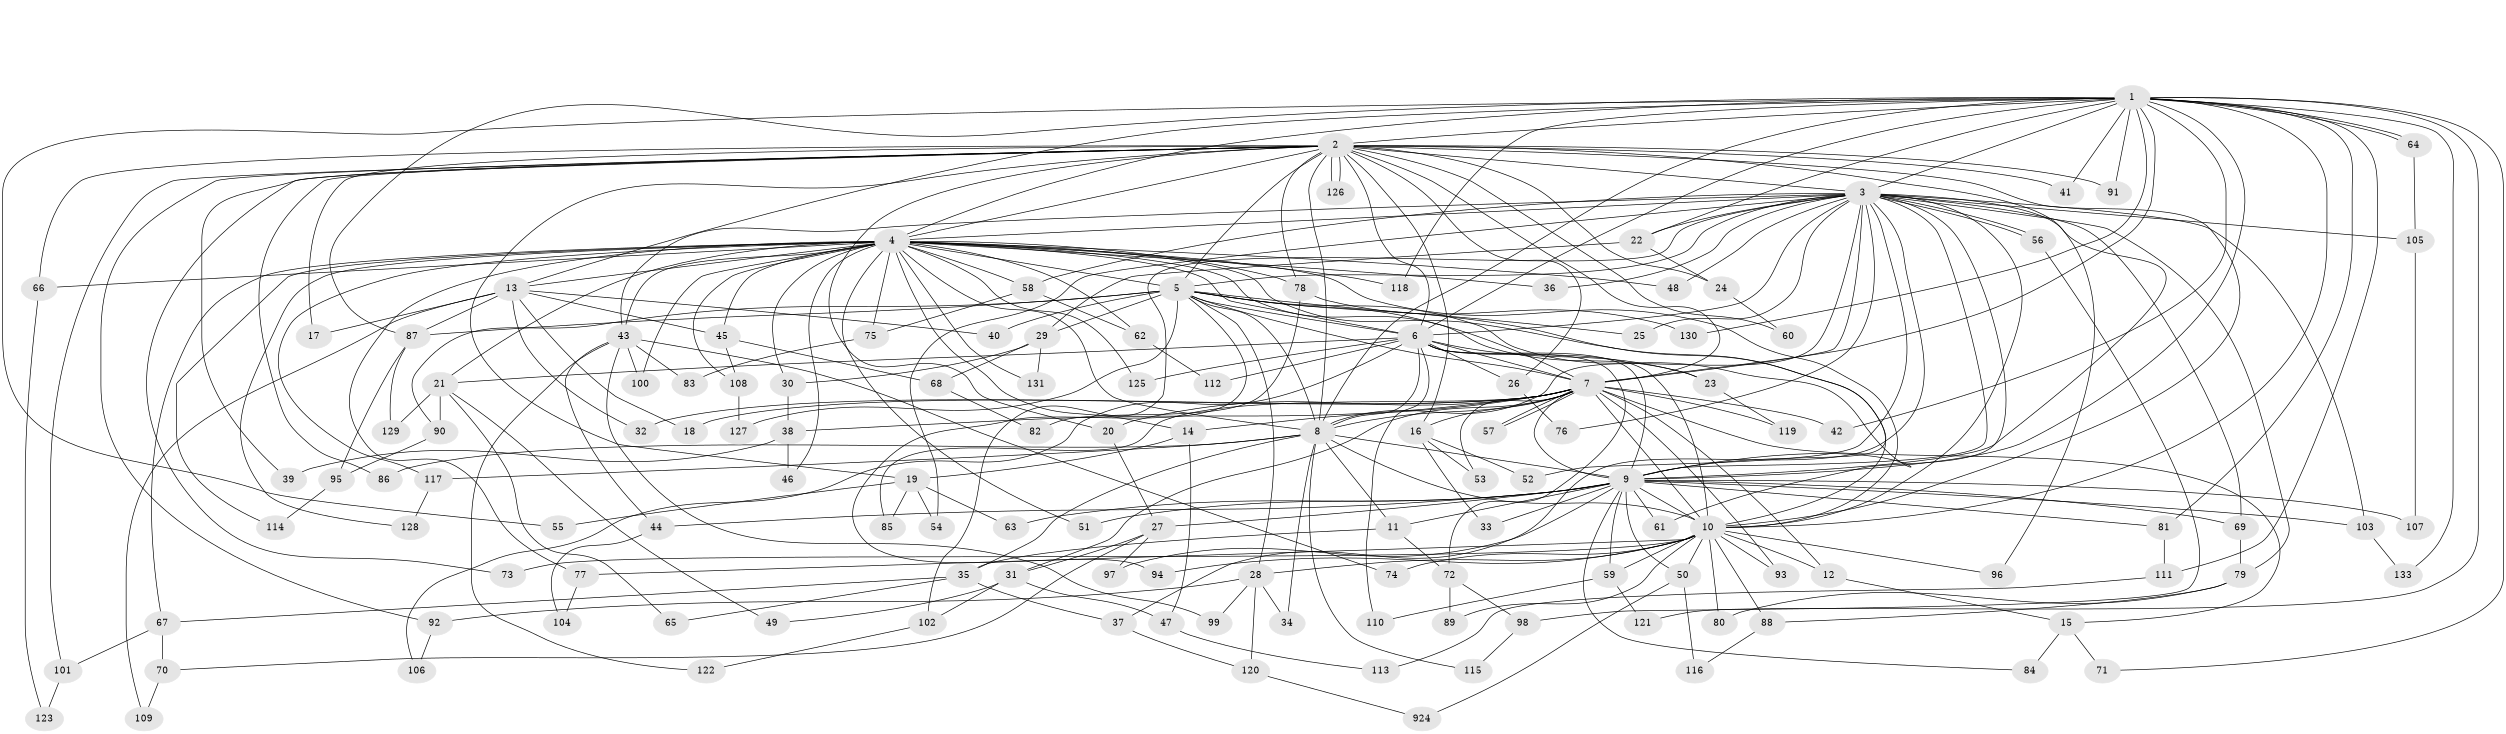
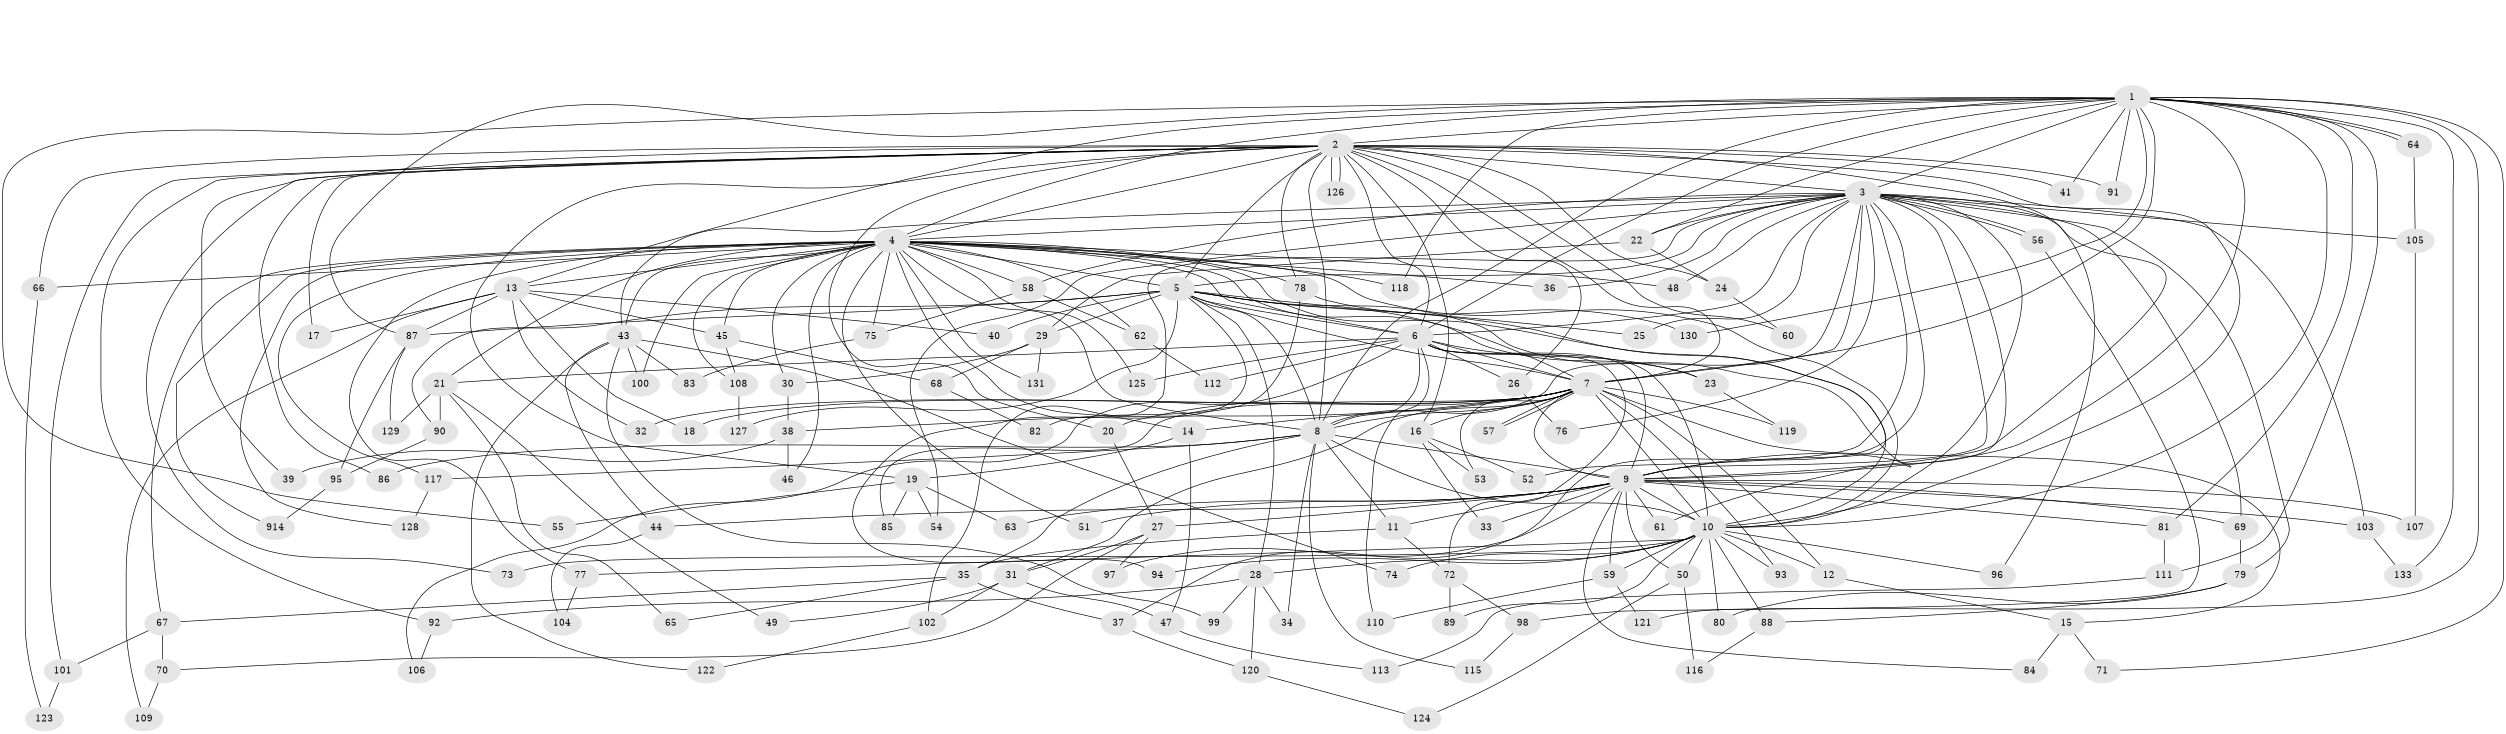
  graph {
    node [color=gray90 style=filled]
    1
    2
    3
    4
    6
    7
    8
    9
    10
    13
    22
    41
-   42
    55
    64
    71
    81
    91
    111
    118
    121
    130
    133
    87
    5
    16
    17
    19
    20
    24
    26
    39
    60
    66
    73
    78
    86
    92
    101
    126
    25
    36
    37
    43
    48
    52
    54
    56
    58
    61
    69
    76
    79
    96
    102
    103
    105
    14
    21
    30
    45
    46
    51
    62
    67
    75
    77
    100
    108
-   114
+   114 [label=914]
    117
    125
    128
    131
    23
    28
    29
    40
    90
    94
    127
    72
    106
    110
    112
    12
    15
    18
    31
    32
    38
    53
    57
    85
    93
    119
    11
    34
    35
    115
    44
    27
    33
    50
    59
    63
    84
    97
    107
    74
    80
    88
    89
    109
    113
    123
    82
    120
    99
    83
    122
    104
    98
    47
    49
    65
    129
    68
    70
    95
    116
-   124 [label=924]
+   124
    1 -- 2
    1 -- 3
    1 -- 4
    1 -- 6
    1 -- 7
    1 -- 8
    1 -- 9
    1 -- 10
    1 -- 13
    1 -- 22
    1 -- 41
-   1 -- 42
    1 -- 55
    1 -- 64
    1 -- 64
    1 -- 71
    1 -- 81
    1 -- 91
    1 -- 111
    1 -- 118
    1 -- 121
    1 -- 130
    1 -- 133
    1 -- 87
    2 -- 3
    2 -- 4
    2 -- 6
    2 -- 7
    2 -- 8
    2 -- 9
    2 -- 10
    2 -- 41
    2 -- 91
    2 -- 5
    2 -- 16
    2 -- 17
    2 -- 19
    2 -- 20
    2 -- 24
    2 -- 26
    2 -- 39
    2 -- 60
    2 -- 66
    2 -- 73
    2 -- 78
    2 -- 86
    2 -- 92
    2 -- 101
    2 -- 126
    2 -- 126
    3 -- 4
    3 -- 6
    3 -- 7
    3 -- 8
    3 -- 9
    3 -- 10
    3 -- 22
    3 -- 5
    3 -- 25
    3 -- 36
    3 -- 37
    3 -- 43
    3 -- 48
    3 -- 52
    3 -- 54
    3 -- 56
    3 -- 56
    3 -- 58
    3 -- 61
    3 -- 69
    3 -- 76
    3 -- 79
    3 -- 96
    3 -- 102
    3 -- 103
    3 -- 105
    4 -- 6
    4 -- 7
    4 -- 8
    4 -- 9
    4 -- 10
    4 -- 13
    4 -- 118
    4 -- 5
    4 -- 66
    4 -- 78
    4 -- 36
    4 -- 43
    4 -- 48
    4 -- 58
    4 -- 14
    4 -- 21
    4 -- 30
    4 -- 45
    4 -- 46
    4 -- 51
    4 -- 62
    4 -- 67
    4 -- 75
    4 -- 77
    4 -- 100
    4 -- 108
    4 -- 114
    4 -- 117
    4 -- 125
    4 -- 128
    4 -- 131
    6 -- 7
    6 -- 8
    6 -- 9
    6 -- 10
    6 -- 26
    6 -- 21
    6 -- 125
    6 -- 23
    6 -- 72
    6 -- 106
    6 -- 110
    6 -- 112
    7 -- 8
    7 -- 9
    7 -- 10
-   7 -- 42
    7 -- 16
    7 -- 20
    7 -- 14
    7 -- 12
    7 -- 15
    7 -- 18
    7 -- 31
    7 -- 32
    7 -- 38
    7 -- 53
    7 -- 57
    7 -- 57
    7 -- 85
    7 -- 93
    7 -- 119
    8 -- 9
    8 -- 10
    8 -- 86
    8 -- 117
    8 -- 11
    8 -- 34
    8 -- 35
    8 -- 115
    9 -- 10
    9 -- 81
    9 -- 61
    9 -- 69
    9 -- 103
    9 -- 51
    9 -- 11
    9 -- 44
    9 -- 27
    9 -- 33
    9 -- 50
    9 -- 59
    9 -- 63
    9 -- 84
    9 -- 97
    9 -- 107
    10 -- 73
    10 -- 96
    10 -- 77
    10 -- 28
    10 -- 94
    10 -- 12
    10 -- 93
    10 -- 50
    10 -- 59
    10 -- 74
    10 -- 80
    10 -- 88
    10 -- 89
    13 -- 87
    13 -- 17
    13 -- 45
    13 -- 40
    13 -- 18
    13 -- 32
    13 -- 109
    22 -- 24
    22 -- 29
    64 -- 105
    81 -- 111
    111 -- 113
    87 -- 129
    87 -- 95
    5 -- 6
    5 -- 7
    5 -- 8
    5 -- 9
    5 -- 10
    5 -- 87
    5 -- 25
    5 -- 23
    5 -- 28
    5 -- 29
    5 -- 40
    5 -- 90
    5 -- 94
    5 -- 127
    16 -- 52
    16 -- 53
    16 -- 33
    19 -- 55
    19 -- 54
    19 -- 85
    19 -- 63
    20 -- 27
    24 -- 60
    26 -- 76
    66 -- 123
    78 -- 130
    78 -- 82
    92 -- 106
    101 -- 123
    37 -- 120
    43 -- 100
    43 -- 44
    43 -- 74
    43 -- 99
    43 -- 83
    43 -- 122
    56 -- 98
    58 -- 62
    58 -- 75
    69 -- 79
    79 -- 80
    79 -- 88
    102 -- 122
    103 -- 133
    105 -- 107
    14 -- 19
    14 -- 47
    21 -- 90
    21 -- 49
    21 -- 65
    21 -- 129
    30 -- 38
    45 -- 108
    45 -- 68
    62 -- 112
    67 -- 101
    67 -- 70
    75 -- 83
    77 -- 104
    108 -- 127
    117 -- 128
    23 -- 119
    28 -- 92
    28 -- 34
    28 -- 120
    28 -- 99
    29 -- 30
    29 -- 131
    29 -- 68
    90 -- 95
    72 -- 89
    72 -- 98
    12 -- 15
    15 -- 71
    15 -- 84
    31 -- 102
    31 -- 47
    31 -- 49
    38 -- 39
    38 -- 46
    11 -- 72
    11 -- 35
    35 -- 37
    35 -- 67
    35 -- 65
    44 -- 104
    27 -- 31
    27 -- 97
    27 -- 70
    50 -- 116
    50 -- 124
    59 -- 121
    59 -- 110
    88 -- 116
    120 -- 124
    98 -- 115
    47 -- 113
    68 -- 82
    70 -- 109
    95 -- 114
  }
